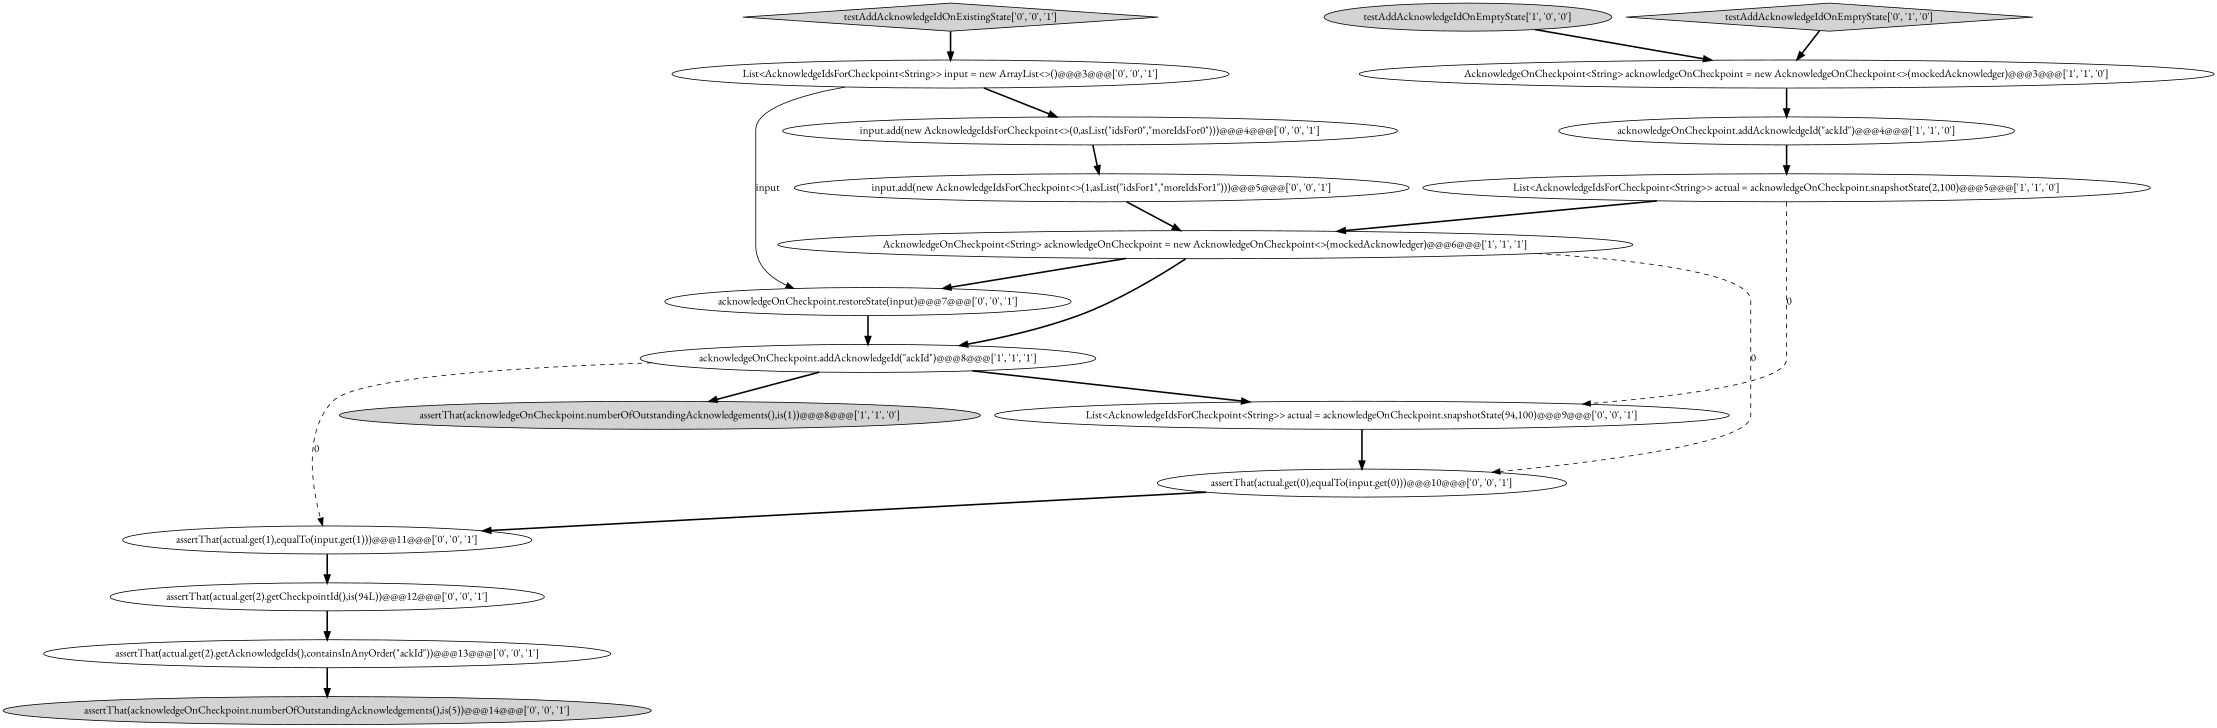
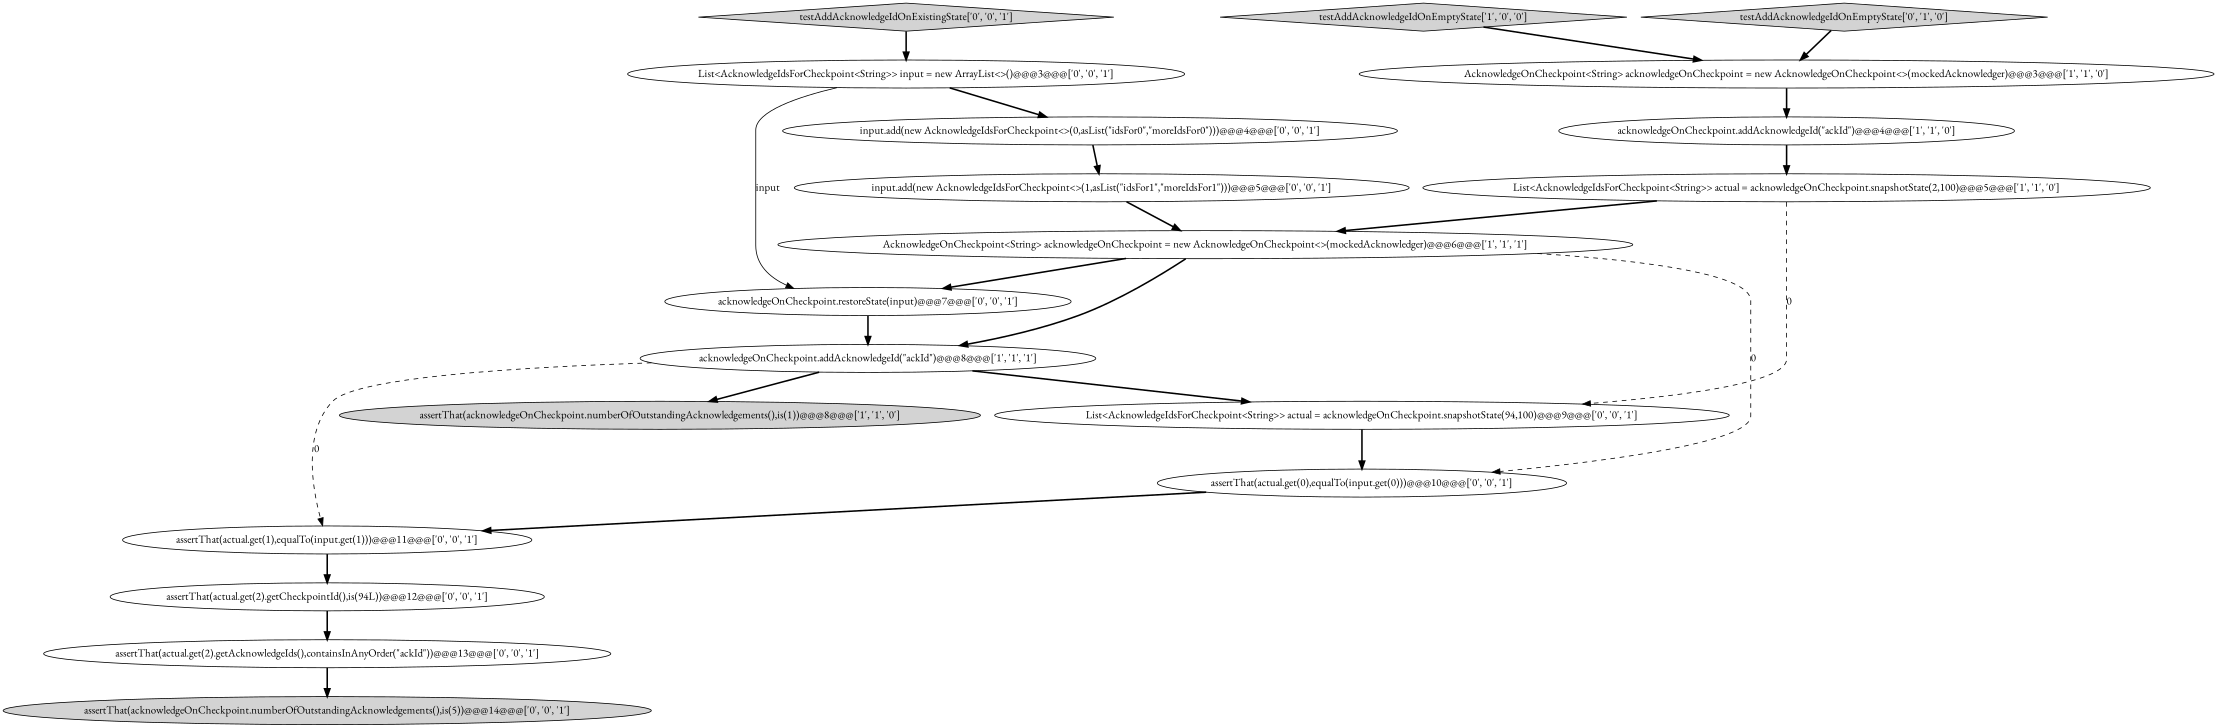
  digraph {
    fontname="EB Garamond"
    node [fillcolor=white shape=ellipse style=filled fontname="EB Garamond"]
    edge [style=bold fontname="EB Garamond"]
    n1 [label="assertThat(actual.get(1),equalTo(input.get(1)))@@@11@@@['0', '0', '1']"]
    n2 [label="assertThat(actual.get(2).getCheckpointId(),is(94L))@@@12@@@['0', '0', '1']"]
    n3 [fillcolor=lightgray label="assertThat(acknowledgeOnCheckpoint.numberOfOutstandingAcknowledgements(),is(1))@@@8@@@['1', '1', '0']"]
    n4 [label="AcknowledgeOnCheckpoint<String> acknowledgeOnCheckpoint = new AcknowledgeOnCheckpoint<>(mockedAcknowledger)@@@3@@@['1', '1', '0']"]
    n5 [label="acknowledgeOnCheckpoint.addAcknowledgeId(\"ackId\")@@@4@@@['1', '1', '0']"]
    n6 [label="AcknowledgeOnCheckpoint<String> acknowledgeOnCheckpoint = new AcknowledgeOnCheckpoint<>(mockedAcknowledger)@@@6@@@['1', '1', '1']"]
    n7 [label="acknowledgeOnCheckpoint.restoreState(input)@@@7@@@['0', '0', '1']"]
    n8 [label="acknowledgeOnCheckpoint.addAcknowledgeId(\"ackId\")@@@8@@@['1', '1', '1']"]
    n9 [label="assertThat(actual.get(0),equalTo(input.get(0)))@@@10@@@['0', '0', '1']"]
    n10 [label="List<AcknowledgeIdsForCheckpoint<String>> actual = acknowledgeOnCheckpoint.snapshotState(2,100)@@@5@@@['1', '1', '0']"]
    n11 [label="List<AcknowledgeIdsForCheckpoint<String>> input = new ArrayList<>()@@@3@@@['0', '0', '1']"]
    n12 [label="input.add(new AcknowledgeIdsForCheckpoint<>(0,asList(\"idsFor0\",\"moreIdsFor0\")))@@@4@@@['0', '0', '1']"]
    n13 [fillcolor=lightgray label="assertThat(acknowledgeOnCheckpoint.numberOfOutstandingAcknowledgements(),is(5))@@@14@@@['0', '0', '1']"]
-   n14 [fillcolor=lightgray label="testAddAcknowledgeIdOnEmptyState['1', '0', '0']"]
+   n14 [fillcolor=lightgray label="testAddAcknowledgeIdOnEmptyState['1', '0', '0']" shape=diamond]
    n15 [fillcolor=lightgray label="testAddAcknowledgeIdOnExistingState['0', '0', '1']" shape=diamond]
    n16 [label="input.add(new AcknowledgeIdsForCheckpoint<>(1,asList(\"idsFor1\",\"moreIdsFor1\")))@@@5@@@['0', '0', '1']"]
    n17 [label="List<AcknowledgeIdsForCheckpoint<String>> actual = acknowledgeOnCheckpoint.snapshotState(94,100)@@@9@@@['0', '0', '1']"]
    n18 [fillcolor=lightgray label="testAddAcknowledgeIdOnEmptyState['0', '1', '0']" shape=diamond]
    n19 [label="assertThat(actual.get(2).getAcknowledgeIds(),containsInAnyOrder(\"ackId\"))@@@13@@@['0', '0', '1']"]
    n1 -> n2
    n2 -> n19
    n4 -> n5
    n5 -> n10
    n6 -> n7
    n6 -> n8
    n6 -> n9 [label=0 style=dashed]
    n7 -> n8
    n8 -> n1 [label=0 style=dashed]
    n8 -> n3
    n8 -> n17
    n9 -> n1
    n10 -> n6
    n10 -> n17 [label=0 style=dashed]
    n11 -> n7 [label=input style=solid]
    n11 -> n12
    n12 -> n16
    n14 -> n4
    n15 -> n11
    n16 -> n6
    n17 -> n9
    n18 -> n4
    n19 -> n13
  }
